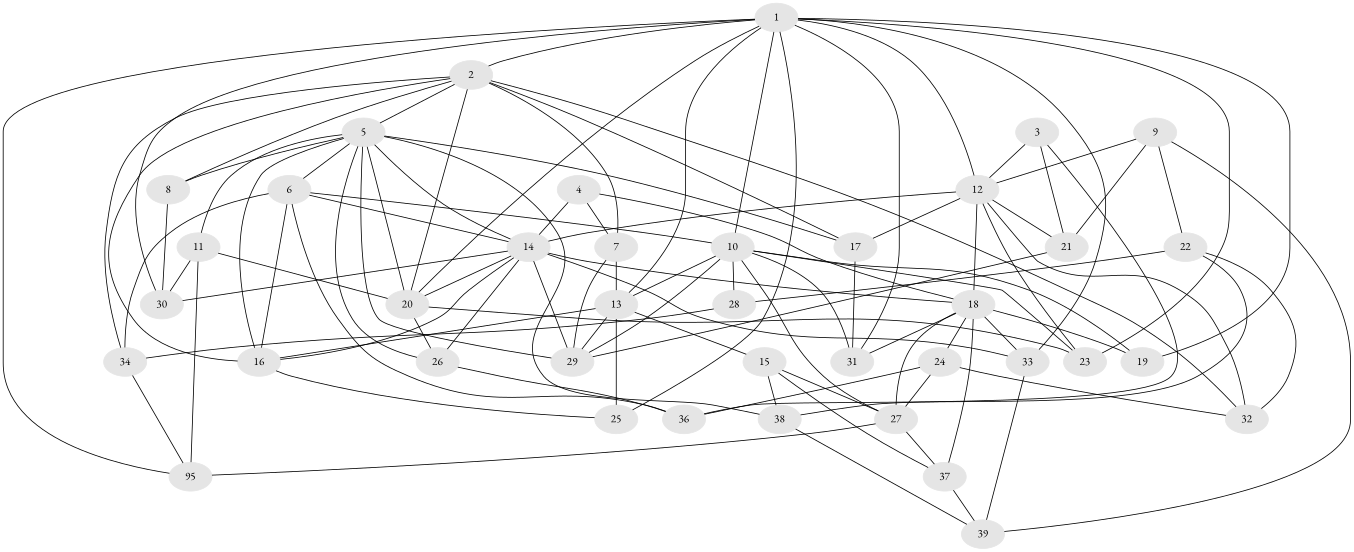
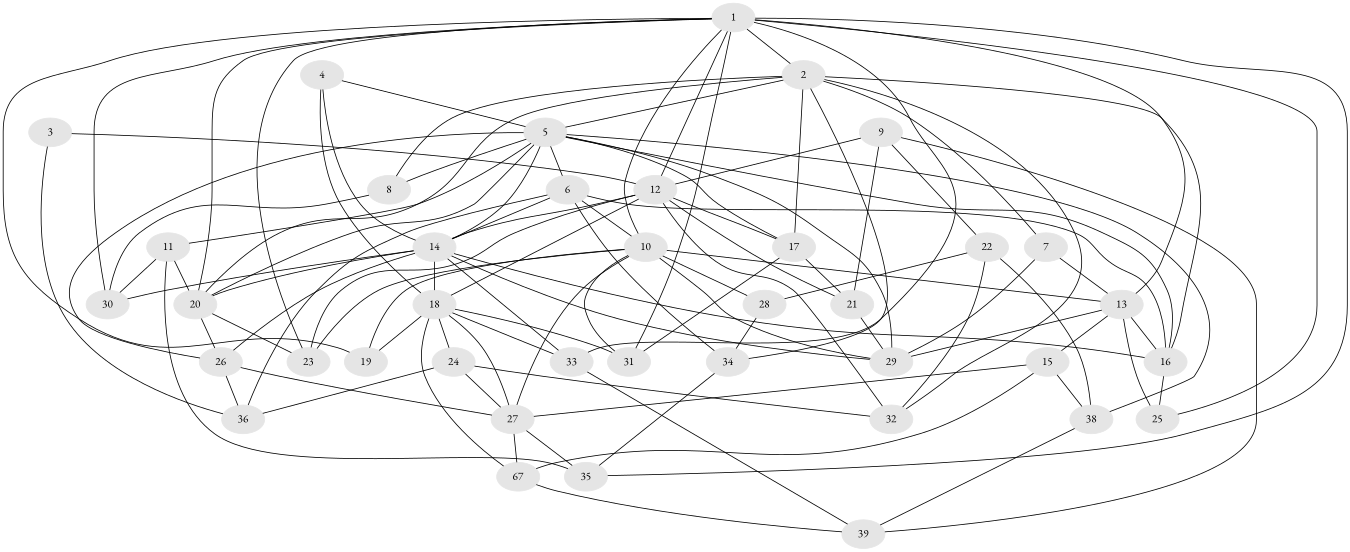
  graph {
    fontname="EB Garamond"
    node [color=gray90 fontname="EB Garamond" style=filled]
    edge [fontname="EB Garamond" weight=1.0]
    1
    2
    10
    12
    13
    19
    20
    23
    25
    30
    31
    33
-   35 [label=95]
+   35
    5
    7
    8
    16
    17
    32
    34
    29
    27
    28
    21
    14
    18
    15
    26
    39
    6
    11
    38
    3
    36
    4
-   37
+   37 [label=67]
    24
    9
    22
    1 -- 2
    1 -- 10
    1 -- 12
    1 -- 13
    1 -- 19
    1 -- 20
    1 -- 23
    1 -- 25
    1 -- 30
    1 -- 31
    1 -- 33
    1 -- 35
    2 -- 20 [weight=2.0]
    2 -- 5
    2 -- 7
    2 -- 8
    2 -- 16
    2 -- 17
    2 -- 32
    2 -- 34
    10 -- 13 [weight=2.0]
    10 -- 19
    10 -- 23
    10 -- 31
    10 -- 29
    10 -- 27
    10 -- 28
    12 -- 23
    12 -- 17
    12 -- 32
    12 -- 21
    12 -- 14 [weight=2.0]
    12 -- 18 [weight=2.0]
    13 -- 25 [weight=2.0]
    13 -- 16
    13 -- 29
    13 -- 15
    20 -- 23
    20 -- 26
    33 -- 39
    5 -- 20
    5 -- 8
    5 -- 16
    5 -- 17
    5 -- 29
    5 -- 14
    5 -- 26
    5 -- 6
    5 -- 11
    5 -- 38
    7 -- 13
    7 -- 29
    8 -- 30
    16 -- 25
    17 -- 31
    34 -- 35
    27 -- 35
    27 -- 37
    28 -- 34
    21 -- 29
    14 -- 20
    14 -- 30
    14 -- 33
    14 -- 16
    14 -- 29
    14 -- 18
    14 -- 26
    18 -- 19
    18 -- 31
    18 -- 33
    18 -- 27 [weight=2.0]
    18 -- 37
    18 -- 24
    15 -- 27
    15 -- 38
    15 -- 37
+   26 -- 27
    26 -- 36
    6 -- 10
    6 -- 16
    6 -- 34
    6 -- 14
    6 -- 36
    11 -- 20
    11 -- 30
    11 -- 35
    38 -- 39
    3 -- 12 [weight=2.0]
-   3 -- 21
+   17 -- 21
    3 -- 36
-   4 -- 7
+   4 -- 5
    4 -- 14
    4 -- 18 [weight=2.0]
    37 -- 39
    24 -- 32
    24 -- 27
    24 -- 36
    9 -- 12
    9 -- 21
    9 -- 39
    9 -- 22
    22 -- 32
    22 -- 28
    22 -- 38
  }
